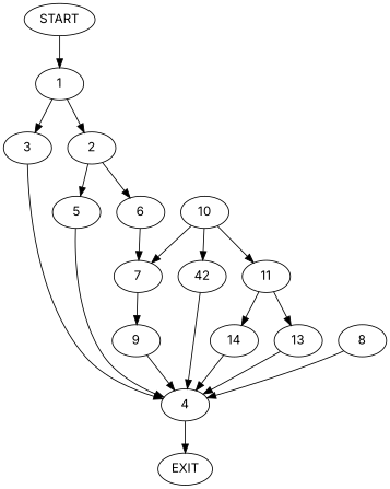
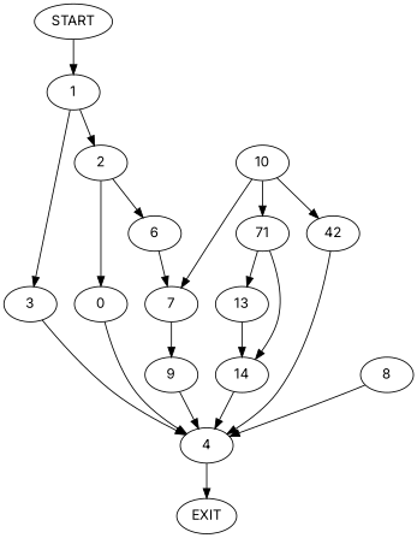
  digraph {
    fontname=Inter
    node [fontname=Inter]
    edge [fontname=Inter]
    n1 [label=START]
    1
    2
    3
    n5 [label=EXIT]
-   5
+   5 [label=0]
    6
    4
    7
    9
    8
    10
-   11
+   11 [label=71]
    n14 [label=42]
    13
    14
    n1 -> 1
    1 -> 2
    1 -> 3
    2 -> 5
    2 -> 6
    3 -> 4
    5 -> 4
    6 -> 7
    4 -> n5
    7 -> 9
    9 -> 4
    8 -> 4
    10 -> 7
    10 -> 11
    10 -> n14
    11 -> 13
    11 -> 14
    n14 -> 4
-   13 -> 4
+   13 -> 14
    14 -> 4
  }
